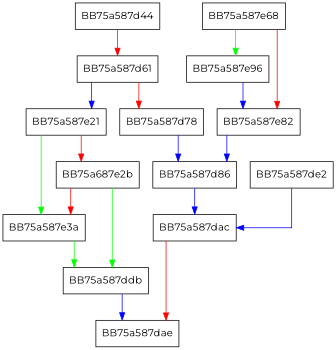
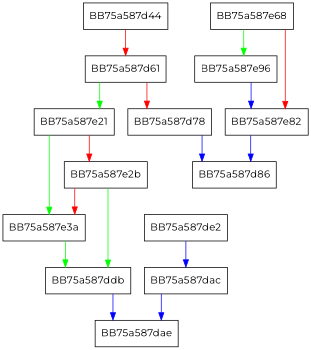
  digraph {
    fontname=Montserrat
    splines=ortho
    node [fontname=Montserrat shape=box]
    edge [color=blue fontname=Montserrat]
    BB75a587d44
    BB75a587d61
    BB75a587e21
    BB75a587d78
    BB75a587de2
    BB75a587dac
    BB75a587ddb
    BB75a587dae
    BB75a587e3a
-   BB75a587e2b [label=BB75a687e2b]
+   BB75a587e2b
    BB75a587d86
    BB75a587e68
    BB75a587e96
    BB75a587e82
    BB75a587d44 -> BB75a587d61 [color=red]
-   BB75a587d61 -> BB75a587e21
+   BB75a587d61 -> BB75a587e21 [color=green]
    BB75a587d61 -> BB75a587d78 [color=red]
    BB75a587e21 -> BB75a587e3a [color=green]
    BB75a587e21 -> BB75a587e2b [color=red]
    BB75a587d78 -> BB75a587d86
    BB75a587de2 -> BB75a587dac
-   BB75a587dac -> BB75a587dae [color=red]
+   BB75a587dac -> BB75a587dae
    BB75a587ddb -> BB75a587dae
    BB75a587e3a -> BB75a587ddb [color=green]
    BB75a587e2b -> BB75a587ddb [color=green]
    BB75a587e2b -> BB75a587e3a [color=red]
-   BB75a587d86 -> BB75a587dac
    BB75a587e68 -> BB75a587e96 [color=green]
    BB75a587e68 -> BB75a587e82 [color=red]
    BB75a587e96 -> BB75a587e82
    BB75a587e82 -> BB75a587d86
  }
